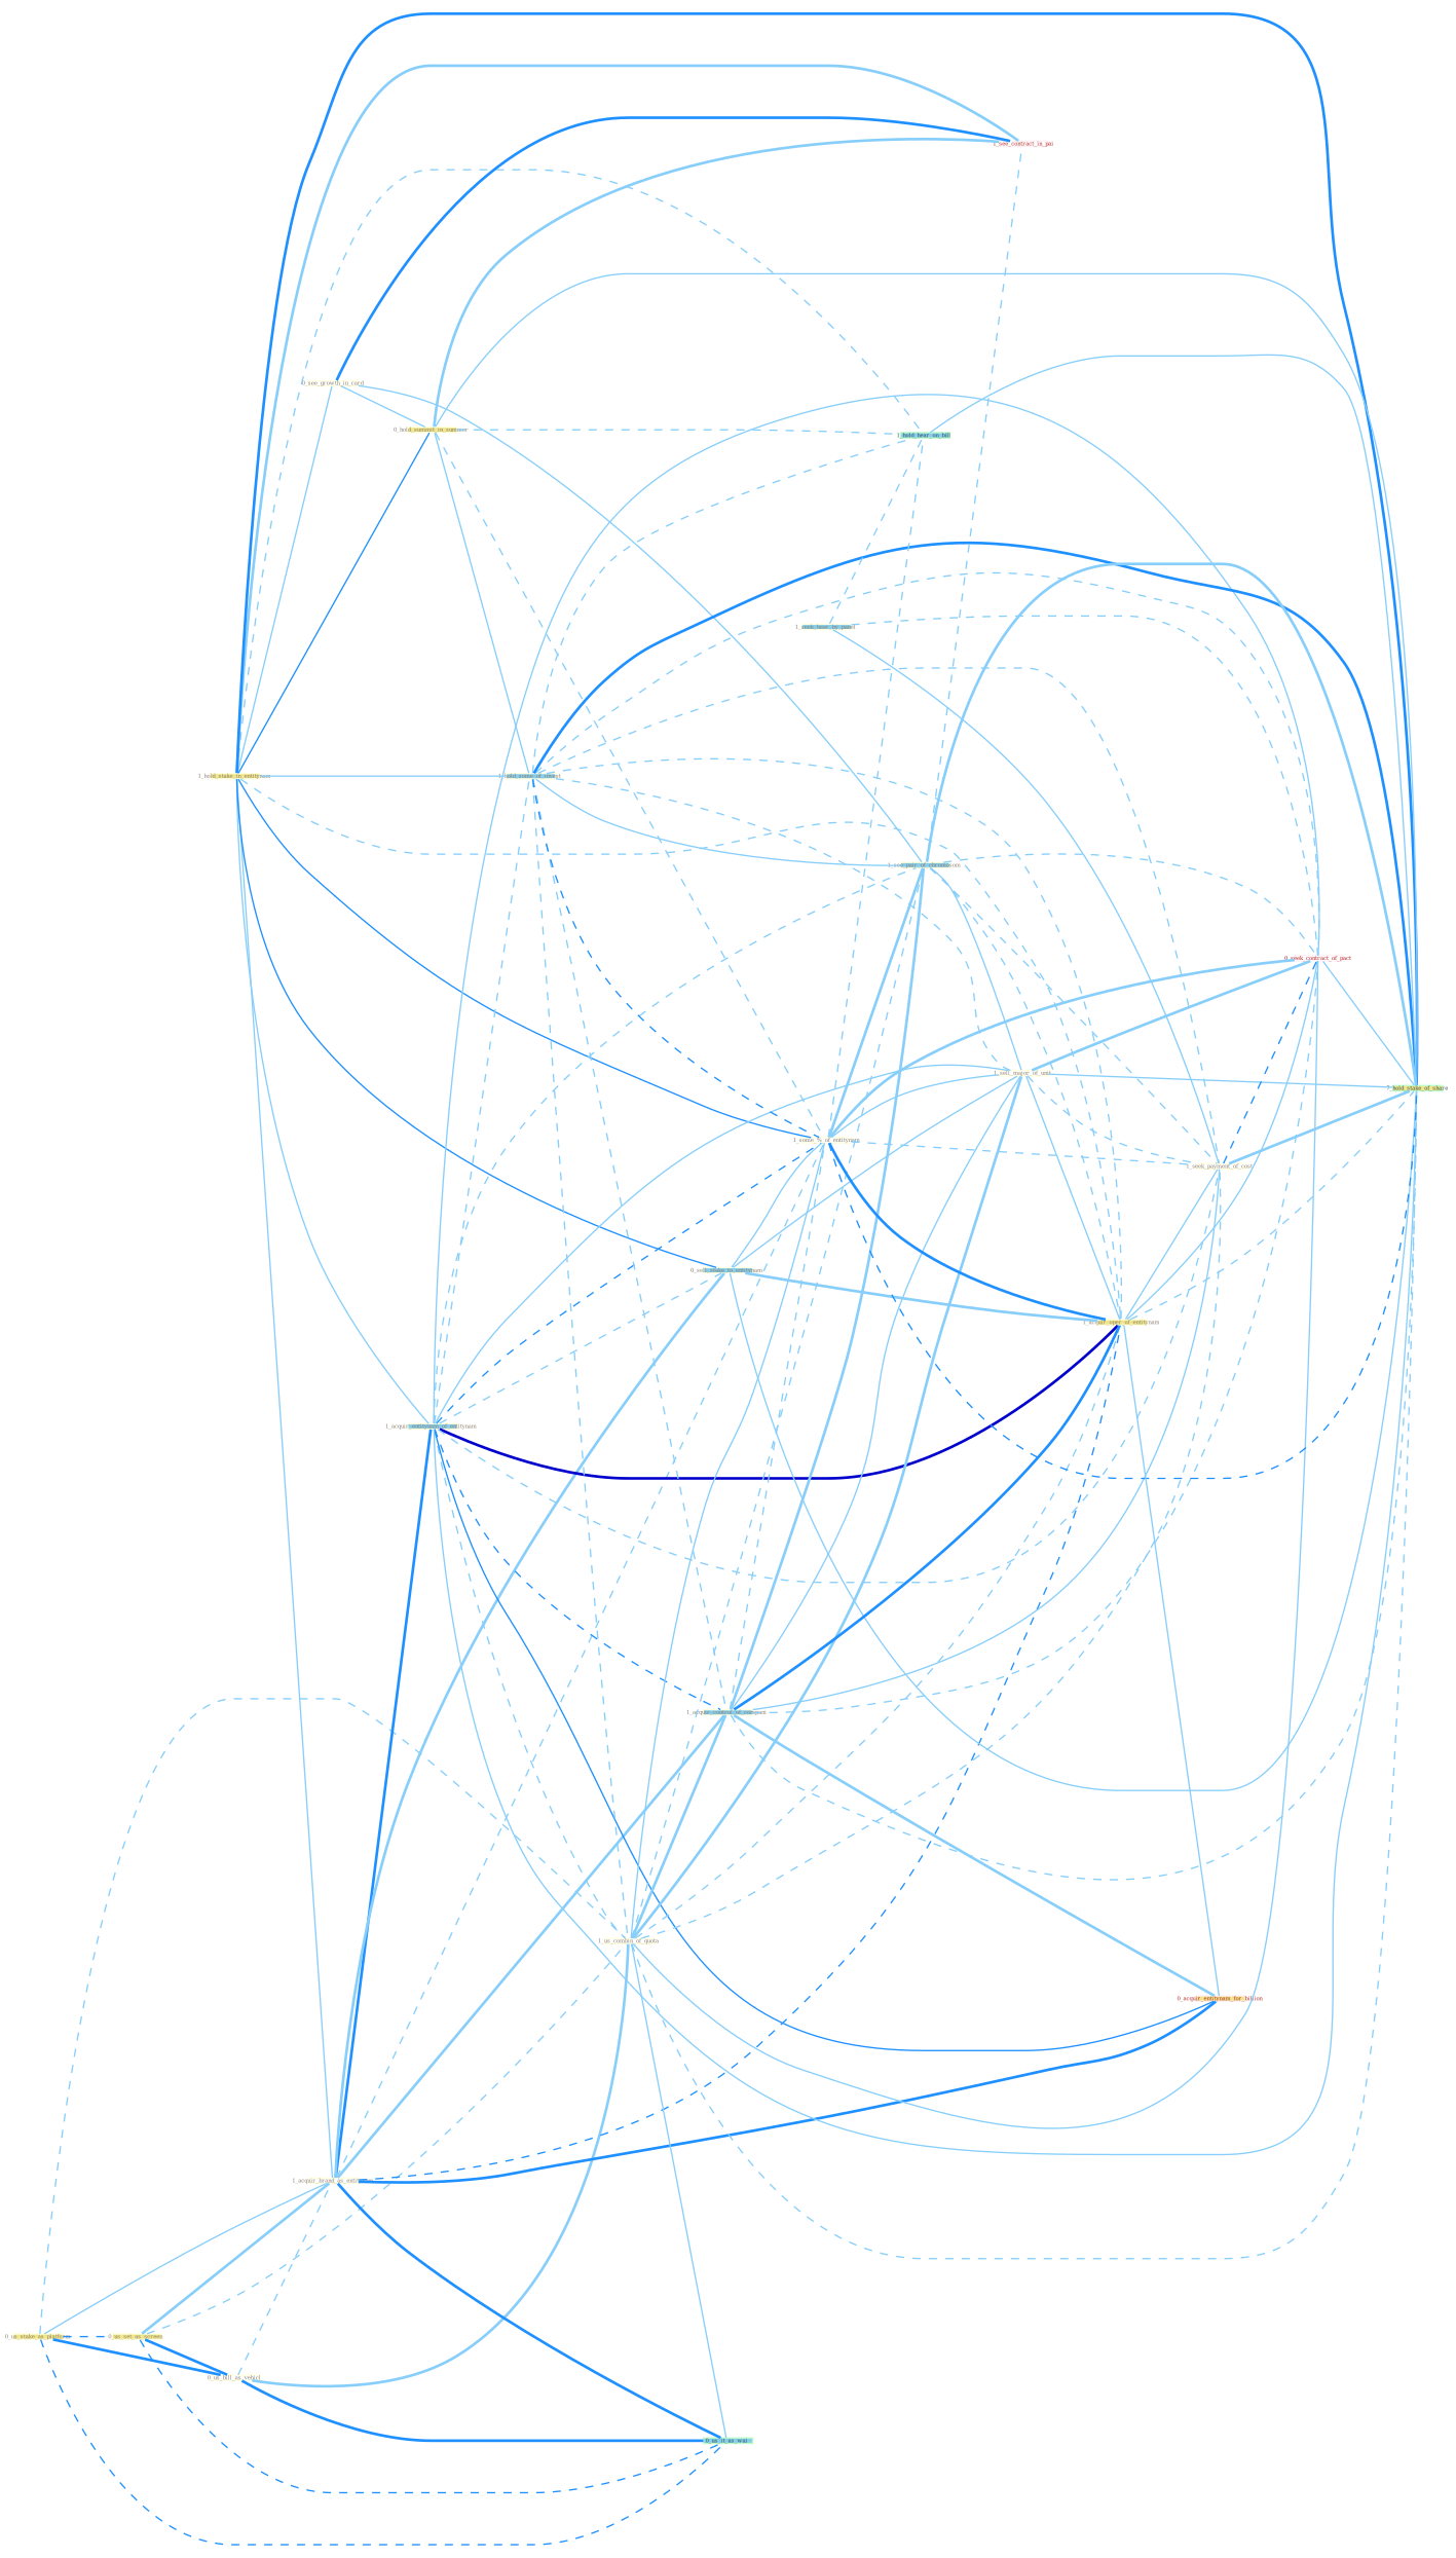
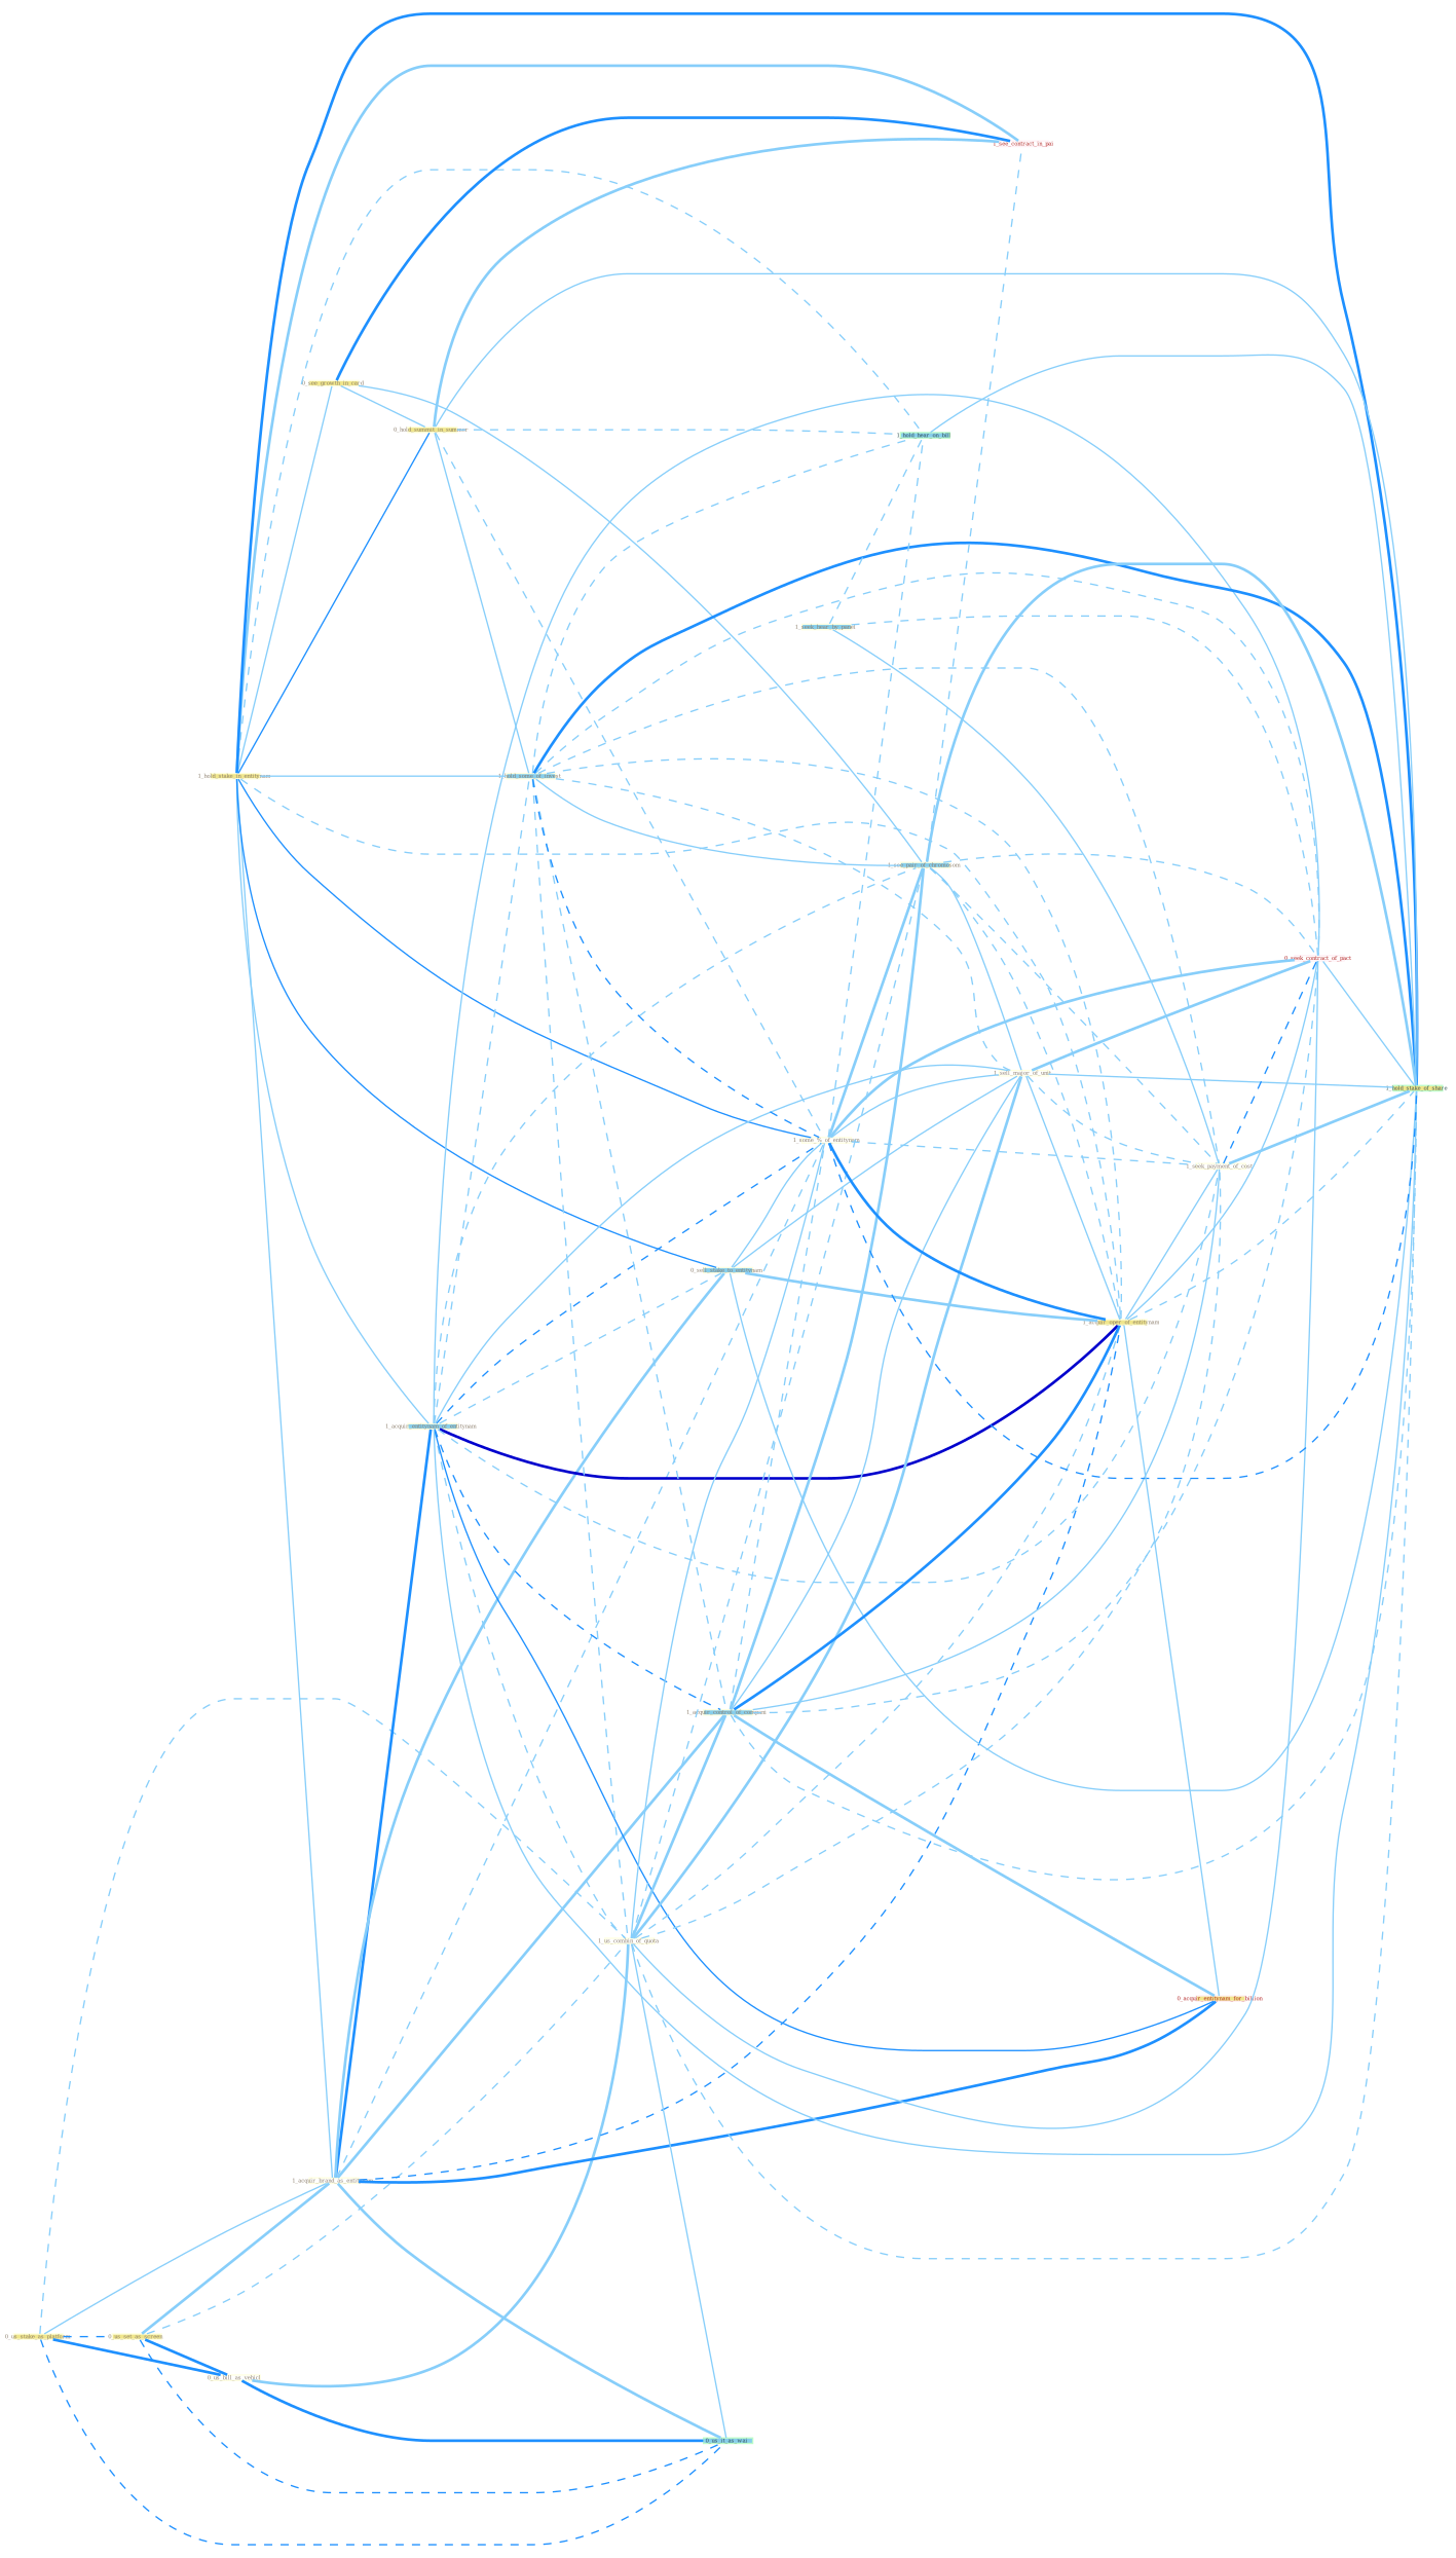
  graph {
    rankdir=LR
    node [color="#ffffe0" fillcolor=white fixedsize=true fontcolor="#8b7d6b" fontsize=4 shape=polygon style=filled]
    edge [color="#87cefa" style=dashed w=1]
    "1_hold_stake_in_entitynam " [fillcolor=khaki height=.06 width=.5]
    n2 [fillcolor=khaki height=.06 label="0_us_stake_as_platform" width=.5]
    "0_us_set_as_screen " [fillcolor=khaki height=.06 width=.5]
    "0_us_bill_as_vehicl " [height=.06 width=.5]
    "1_acquir_brand_as_entitynam " [height=.06 width=.5]
-   "0_see_growth_in_card " [height=.06 width=.5]
+   "0_see_growth_in_card " [fillcolor=khaki height=.06 width=.5]
    "0_hold_summit_in_summer " [fillcolor=khaki height=.06 width=.5]
    "1_acquir_entitynam_of_entitynam " [fillcolor=skyblue height=.06 width=.5]
    "1_hold_some_of_invest " [fillcolor=skyblue height=.06 width=.5]
    "0_sell_stake_to_entitynam " [fillcolor=skyblue height=.06 width=.5]
    "1_us_combin_of_quota " [height=.06 width=.5]
    "1_acquir_control_of_compani " [fillcolor=skyblue height=.06 width=.5]
    n13 [height=.06 label="1_some_%_of_entitynam" width=.5]
    "1_see_pair_of_chromosom " [fillcolor=skyblue height=.06 width=.5]
    "1_seek_hear_by_panel " [fillcolor=skyblue height=.06 width=.5]
    "1_sell_major_of_unit " [height=.06 width=.5]
    "1_acquir_oper_of_entitynam " [fillcolor=khaki height=.06 width=.5]
    "1_seek_payment_of_cost " [height=.06 width=.5]
    "0_seek_contract_of_pact " [color="#fff0f5" fontcolor="#b22222" height=.06 width=.5]
    "0_acquir_entitynam_for_billion " [color="#fff0f5" fillcolor=khaki fontcolor="#b22222" height=.06 width=.5]
    n21 [color="#fff0f5" fontcolor="#b22222" height=.06 label="1_see_contract_in_pai" width=.5]
    "1_hold_hear_on_bill " [color="#BDFCC9" fillcolor=skyblue fontcolor="#2f4f4f" height=.06 width=.5]
-   "1_hold_stake_of_share " [color="#BDFCC9" fillcolor=khaki fontcolor="#2f4f4f" height=.06 width=.5 label="7_hold_stake_of_share"]
+   "1_hold_stake_of_share " [color="#BDFCC9" fillcolor=khaki fontcolor="#2f4f4f" height=.06 width=.5]
    "0_us_it_as_wai " [color="#BDFCC9" fillcolor=skyblue fontcolor="#2f4f4f" height=.06 width=.5]
    subgraph sub_1 {
      "1_hold_stake_in_entitynam "
      n2
      "0_us_set_as_screen "
      "0_us_bill_as_vehicl "
      "1_acquir_brand_as_entitynam "
      "0_see_growth_in_card "
      "0_hold_summit_in_summer "
      "1_acquir_entitynam_of_entitynam "
      "1_hold_some_of_invest "
      "0_sell_stake_to_entitynam "
      "1_us_combin_of_quota "
      "1_acquir_control_of_compani "
      n13
      "1_see_pair_of_chromosom "
      "1_seek_hear_by_panel "
      "1_sell_major_of_unit "
      "1_acquir_oper_of_entitynam "
      "1_seek_payment_of_cost "
    }
    subgraph sub_2 {
      "0_seek_contract_of_pact "
      "0_acquir_entitynam_for_billion "
      n21
    }
    "1_hold_stake_in_entitynam " -- "1_acquir_brand_as_entitynam " [style=solid]
    "1_hold_stake_in_entitynam " -- "0_see_growth_in_card " [style=solid]
    "1_hold_stake_in_entitynam " -- "0_hold_summit_in_summer " [color="#1e90ff" style=solid w=2]
    "1_hold_stake_in_entitynam " -- "1_acquir_entitynam_of_entitynam " [style=solid]
    "1_hold_stake_in_entitynam " -- "1_hold_some_of_invest " [style=solid]
    "1_hold_stake_in_entitynam " -- "0_sell_stake_to_entitynam " [color="#1e90ff" style=solid w=2]
    "1_hold_stake_in_entitynam " -- n13 [color="#1e90ff" style=solid w=2]
    "1_hold_stake_in_entitynam " -- "1_acquir_oper_of_entitynam "
    "1_hold_stake_in_entitynam " -- n21 [style=bold]
    "1_hold_stake_in_entitynam " -- "1_hold_hear_on_bill "
    "1_hold_stake_in_entitynam " -- "1_hold_stake_of_share " [color="#1e90ff" style=bold w=2]
    n2 -- "0_us_set_as_screen " [color="#1e90ff" w=2]
    n2 -- "0_us_bill_as_vehicl " [color="#1e90ff" style=bold w=2]
    n2 -- "1_acquir_brand_as_entitynam " [style=solid]
    n2 -- "1_us_combin_of_quota "
    n2 -- "0_us_it_as_wai " [color="#1e90ff" w=2]
    "0_us_set_as_screen " -- "0_us_bill_as_vehicl " [color="#1e90ff" style=bold w=2]
    "0_us_set_as_screen " -- "1_acquir_brand_as_entitynam " [style=bold]
    "0_us_set_as_screen " -- "1_us_combin_of_quota "
    "0_us_set_as_screen " -- "0_us_it_as_wai " [color="#1e90ff" w=2]
-   "0_us_bill_as_vehicl " -- "1_acquir_brand_as_entitynam "
    "0_us_bill_as_vehicl " -- "1_us_combin_of_quota " [style=bold]
    "0_us_bill_as_vehicl " -- "0_us_it_as_wai " [color="#1e90ff" style=bold w=2]
    "1_acquir_brand_as_entitynam " -- "1_acquir_entitynam_of_entitynam " [color="#1e90ff" style=bold w=2]
    "1_acquir_brand_as_entitynam " -- "0_sell_stake_to_entitynam " [style=bold]
    "1_acquir_brand_as_entitynam " -- "1_acquir_control_of_compani " [style=bold]
    "1_acquir_brand_as_entitynam " -- n13
    "1_acquir_brand_as_entitynam " -- "1_acquir_oper_of_entitynam " [color="#1e90ff" w=2]
    "1_acquir_brand_as_entitynam " -- "0_acquir_entitynam_for_billion " [color="#1e90ff" style=bold]
-   "1_acquir_brand_as_entitynam " -- "0_us_it_as_wai " [color="#1e90ff" style=bold]
+   "1_acquir_brand_as_entitynam " -- "0_us_it_as_wai " [style=bold]
    "0_see_growth_in_card " -- "0_hold_summit_in_summer " [style=solid]
    "0_see_growth_in_card " -- "1_see_pair_of_chromosom " [style=solid]
    "0_see_growth_in_card " -- n21 [color="#1e90ff" style=bold w=2]
    "0_hold_summit_in_summer " -- "1_hold_some_of_invest " [style=solid]
    "0_hold_summit_in_summer " -- n13
    "0_hold_summit_in_summer " -- n21 [style=bold]
    "0_hold_summit_in_summer " -- "1_hold_hear_on_bill "
    "0_hold_summit_in_summer " -- "1_hold_stake_of_share " [style=solid]
    "1_acquir_entitynam_of_entitynam " -- "1_hold_some_of_invest "
    "1_acquir_entitynam_of_entitynam " -- "0_sell_stake_to_entitynam "
    "1_acquir_entitynam_of_entitynam " -- "1_us_combin_of_quota "
    "1_acquir_entitynam_of_entitynam " -- "1_acquir_control_of_compani " [color="#1e90ff" w=2]
    "1_acquir_entitynam_of_entitynam " -- n13 [color="#1e90ff" w=2]
    "1_acquir_entitynam_of_entitynam " -- "1_see_pair_of_chromosom "
    "1_acquir_entitynam_of_entitynam " -- "1_sell_major_of_unit " [style=solid]
    "1_acquir_entitynam_of_entitynam " -- "1_acquir_oper_of_entitynam " [color="#0000cd" style=bold w=3]
    "1_acquir_entitynam_of_entitynam " -- "1_seek_payment_of_cost "
    "1_acquir_entitynam_of_entitynam " -- "0_seek_contract_of_pact " [style=solid]
    "1_acquir_entitynam_of_entitynam " -- "0_acquir_entitynam_for_billion " [color="#1e90ff" style=solid w=2]
    "1_acquir_entitynam_of_entitynam " -- "1_hold_stake_of_share " [style=solid]
    "1_hold_some_of_invest " -- "1_us_combin_of_quota "
    "1_hold_some_of_invest " -- "1_acquir_control_of_compani "
    "1_hold_some_of_invest " -- n13 [color="#1e90ff" w=2]
    "1_hold_some_of_invest " -- "1_see_pair_of_chromosom " [style=solid]
    "1_hold_some_of_invest " -- "1_sell_major_of_unit "
    "1_hold_some_of_invest " -- "1_acquir_oper_of_entitynam "
    "1_hold_some_of_invest " -- "1_seek_payment_of_cost "
    "1_hold_some_of_invest " -- "0_seek_contract_of_pact "
    "1_hold_some_of_invest " -- "1_hold_hear_on_bill "
    "1_hold_some_of_invest " -- "1_hold_stake_of_share " [color="#1e90ff" style=bold w=2]
    "0_sell_stake_to_entitynam " -- n13 [style=solid]
    "0_sell_stake_to_entitynam " -- "1_sell_major_of_unit " [style=solid]
    "0_sell_stake_to_entitynam " -- "1_acquir_oper_of_entitynam " [style=bold]
    "0_sell_stake_to_entitynam " -- "1_hold_stake_of_share " [style=solid]
    "1_us_combin_of_quota " -- "1_acquir_control_of_compani " [style=bold]
    "1_us_combin_of_quota " -- n13 [style=solid]
    "1_us_combin_of_quota " -- "1_see_pair_of_chromosom "
    "1_us_combin_of_quota " -- "1_sell_major_of_unit " [style=bold]
    "1_us_combin_of_quota " -- "1_acquir_oper_of_entitynam "
    "1_us_combin_of_quota " -- "1_seek_payment_of_cost "
    "1_us_combin_of_quota " -- "0_seek_contract_of_pact " [style=solid]
    "1_us_combin_of_quota " -- "1_hold_stake_of_share "
    "1_us_combin_of_quota " -- "0_us_it_as_wai " [style=solid]
    "1_acquir_control_of_compani " -- n13
    "1_acquir_control_of_compani " -- "1_see_pair_of_chromosom " [style=bold]
    "1_acquir_control_of_compani " -- "1_sell_major_of_unit " [style=solid]
    "1_acquir_control_of_compani " -- "1_acquir_oper_of_entitynam " [color="#1e90ff" style=bold w=2]
    "1_acquir_control_of_compani " -- "1_seek_payment_of_cost " [style=solid]
    "1_acquir_control_of_compani " -- "0_seek_contract_of_pact "
    "1_acquir_control_of_compani " -- "0_acquir_entitynam_for_billion " [style=bold]
    "1_acquir_control_of_compani " -- "1_hold_stake_of_share "
    n13 -- "1_see_pair_of_chromosom " [style=bold]
    n13 -- "1_sell_major_of_unit " [style=solid]
    n13 -- "1_acquir_oper_of_entitynam " [color="#1e90ff" style=bold w=2]
    n13 -- "1_seek_payment_of_cost "
    n13 -- "0_seek_contract_of_pact " [style=bold]
    n13 -- "1_hold_hear_on_bill "
    n13 -- "1_hold_stake_of_share " [color="#1e90ff" w=2]
    "1_see_pair_of_chromosom " -- "1_sell_major_of_unit " [style=solid]
    "1_see_pair_of_chromosom " -- "1_acquir_oper_of_entitynam "
    "1_see_pair_of_chromosom " -- "1_seek_payment_of_cost "
    "1_see_pair_of_chromosom " -- "0_seek_contract_of_pact "
    "1_see_pair_of_chromosom " -- n21
    "1_see_pair_of_chromosom " -- "1_hold_stake_of_share " [style=bold]
    "1_seek_hear_by_panel " -- "1_seek_payment_of_cost " [style=solid]
    "1_seek_hear_by_panel " -- "0_seek_contract_of_pact "
    "1_seek_hear_by_panel " -- "1_hold_hear_on_bill "
    "1_sell_major_of_unit " -- "1_acquir_oper_of_entitynam " [style=solid]
    "1_sell_major_of_unit " -- "1_seek_payment_of_cost "
    "1_sell_major_of_unit " -- "0_seek_contract_of_pact " [style=bold]
    "1_sell_major_of_unit " -- "1_hold_stake_of_share " [style=solid]
    "1_acquir_oper_of_entitynam " -- "1_seek_payment_of_cost " [style=solid]
    "1_acquir_oper_of_entitynam " -- "0_seek_contract_of_pact " [style=solid]
    "1_acquir_oper_of_entitynam " -- "0_acquir_entitynam_for_billion " [style=solid]
    "1_acquir_oper_of_entitynam " -- "1_hold_stake_of_share "
    "1_seek_payment_of_cost " -- "0_seek_contract_of_pact " [color="#1e90ff" w=2]
    "1_seek_payment_of_cost " -- "1_hold_stake_of_share " [style=bold]
    "0_seek_contract_of_pact " -- "1_hold_stake_of_share " [style=solid]
    "1_hold_hear_on_bill " -- "1_hold_stake_of_share " [style=solid]
  }
